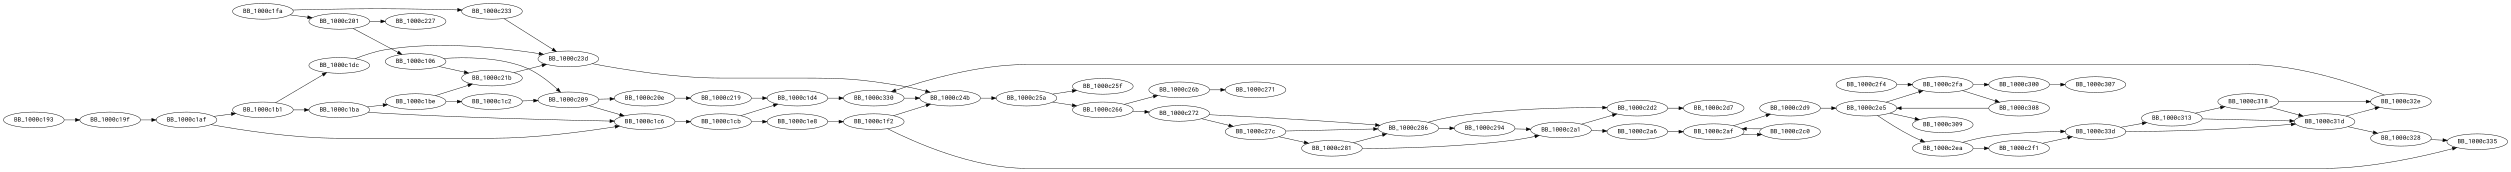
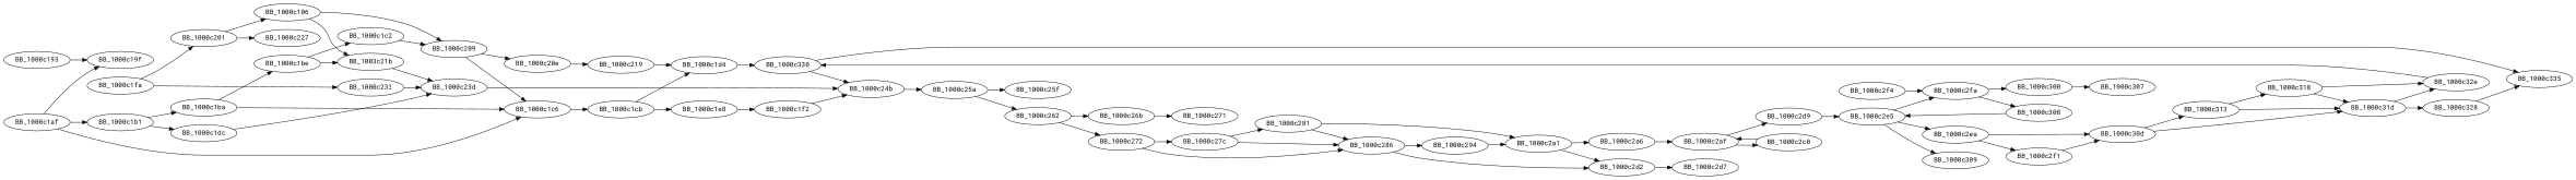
  digraph {
    fontname="Roboto Mono"
    rankdir=LR
    node [fontname="Roboto Mono"]
    edge [fontname="Roboto Mono"]
    BB_1000c193
    BB_1000c19f
    BB_1000c1af
    BB_1000c1b1
    BB_1000c1c6
    BB_1000c1fa
    BB_1000c201
    BB_1000c233
    BB_1000c1ba
    BB_1000c1dc
    BB_1000c1cb
    n12 [label=BB_1000c106]
    BB_1000c227
    BB_1000c23d
    BB_1000c1be
    BB_1000c1d4
    BB_1000c1e8
    BB_1000c1c2
-   BB_1000c21b
+   BB_1000c21b [label=BB_1003c21b]
    BB_1000c24b
    BB_1000c209
    BB_1000c20e
    BB_1000c219
    BB_1000c330
    BB_1000c1f2
    BB_1000c335
    BB_1000c25a
    BB_1000c25f
-   BB_1000c266
+   BB_1000c266 [label=BB_1000c262]
    BB_1000c26b
    BB_1000c272
    BB_1000c271
    BB_1000c27c
    BB_1000c286
    BB_1000c281
    BB_1000c294
    BB_1000c2d2
    BB_1000c2a1
    BB_1000c2d7
    BB_1000c2a6
    BB_1000c2af
    BB_1000c2c0
    BB_1000c2d9
    BB_1000c2e5
    BB_1000c2ea
    BB_1000c2fa
    BB_1000c309
    BB_1000c2f1
-   BB_1000c30d [label=BB_1000c33d]
+   BB_1000c30d
    BB_1000c300
    BB_1000c308
    BB_1000c307
    BB_1000c313
    BB_1000c31d
    BB_1000c318
    BB_1000c32e
    BB_1000c328
    BB_1000c2f4
    BB_1000c193 -> BB_1000c19f
-   BB_1000c19f -> BB_1000c1af
+   BB_1000c1af -> BB_1000c19f
    BB_1000c1af -> BB_1000c1b1
    BB_1000c1af -> BB_1000c1c6
    BB_1000c1b1 -> BB_1000c1ba
    BB_1000c1b1 -> BB_1000c1dc
    BB_1000c1c6 -> BB_1000c1cb
    BB_1000c1fa -> BB_1000c201
    BB_1000c1fa -> BB_1000c233
    BB_1000c201 -> n12
    BB_1000c201 -> BB_1000c227
    BB_1000c233 -> BB_1000c23d
    BB_1000c1ba -> BB_1000c1c6
    BB_1000c1ba -> BB_1000c1be
    BB_1000c1dc -> BB_1000c23d
    BB_1000c1cb -> BB_1000c1d4
    BB_1000c1cb -> BB_1000c1e8
    n12 -> BB_1000c21b
    n12 -> BB_1000c209
    BB_1000c23d -> BB_1000c24b
    BB_1000c1be -> BB_1000c1c2
    BB_1000c1be -> BB_1000c21b
    BB_1000c1d4 -> BB_1000c330
    BB_1000c1e8 -> BB_1000c1f2
    BB_1000c1c2 -> BB_1000c209
    BB_1000c21b -> BB_1000c23d
    BB_1000c24b -> BB_1000c25a
    BB_1000c209 -> BB_1000c1c6
    BB_1000c209 -> BB_1000c20e
    BB_1000c20e -> BB_1000c219
    BB_1000c219 -> BB_1000c1d4
    BB_1000c330 -> BB_1000c24b
-   BB_1000c1f2 -> BB_1000c335
+   BB_1000c330 -> BB_1000c335
    BB_1000c1f2 -> BB_1000c24b
    BB_1000c25a -> BB_1000c25f
    BB_1000c25a -> BB_1000c266
    BB_1000c266 -> BB_1000c26b
    BB_1000c266 -> BB_1000c272
    BB_1000c26b -> BB_1000c271
    BB_1000c272 -> BB_1000c27c
    BB_1000c272 -> BB_1000c286
    BB_1000c27c -> BB_1000c286
    BB_1000c27c -> BB_1000c281
    BB_1000c286 -> BB_1000c294
    BB_1000c286 -> BB_1000c2d2
    BB_1000c281 -> BB_1000c286
    BB_1000c281 -> BB_1000c2a1
    BB_1000c294 -> BB_1000c2a1
    BB_1000c2d2 -> BB_1000c2d7
    BB_1000c2a1 -> BB_1000c2d2
    BB_1000c2a1 -> BB_1000c2a6
    BB_1000c2a6 -> BB_1000c2af
    BB_1000c2af -> BB_1000c2c0
    BB_1000c2af -> BB_1000c2d9
    BB_1000c2c0 -> BB_1000c2af
    BB_1000c2d9 -> BB_1000c2e5
    BB_1000c2e5 -> BB_1000c2ea
    BB_1000c2e5 -> BB_1000c2fa
    BB_1000c2e5 -> BB_1000c309
    BB_1000c2ea -> BB_1000c2f1
    BB_1000c2ea -> BB_1000c30d
    BB_1000c2fa -> BB_1000c300
    BB_1000c2fa -> BB_1000c308
    BB_1000c2f1 -> BB_1000c30d
    BB_1000c30d -> BB_1000c313
    BB_1000c30d -> BB_1000c31d
    BB_1000c300 -> BB_1000c307
    BB_1000c308 -> BB_1000c2e5
    BB_1000c313 -> BB_1000c31d
    BB_1000c313 -> BB_1000c318
    BB_1000c31d -> BB_1000c32e
    BB_1000c31d -> BB_1000c328
    BB_1000c318 -> BB_1000c31d
    BB_1000c318 -> BB_1000c32e
    BB_1000c32e -> BB_1000c330
    BB_1000c328 -> BB_1000c335
    BB_1000c2f4 -> BB_1000c2fa
  }
